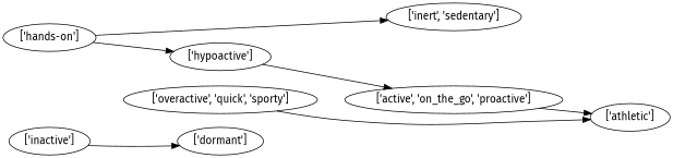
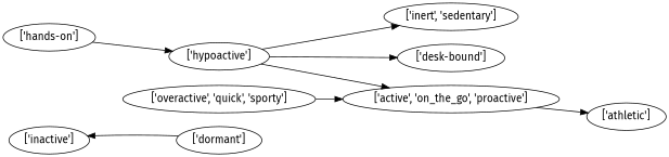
  strict digraph {
    fontname="Fira Sans"
    rankdir=LR
    node [fontname="Fira Sans"]
    edge [fontname="Fira Sans"]
    "['inactive']"
    "['dormant']"
    "['hypoactive']"
    "['inert', 'sedentary']"
+   "['desk-bound']"
    "['active', 'on_the_go', 'proactive']"
    "['athletic']"
    "['hands-on']"
    "['overactive', 'quick', 'sporty']"
-   "['inactive']" -> "['dormant']"
-   "['hands-on']" -> "['inert', 'sedentary']"
+   "['dormant']" -> "['inactive']"
+   "['hypoactive']" -> "['inert', 'sedentary']"
+   "['hypoactive']" -> "['desk-bound']"
    "['hypoactive']" -> "['active', 'on_the_go', 'proactive']"
    "['active', 'on_the_go', 'proactive']" -> "['athletic']"
    "['hands-on']" -> "['hypoactive']"
-   "['overactive', 'quick', 'sporty']" -> "['athletic']"
+   "['overactive', 'quick', 'sporty']" -> "['active', 'on_the_go', 'proactive']"
  }
